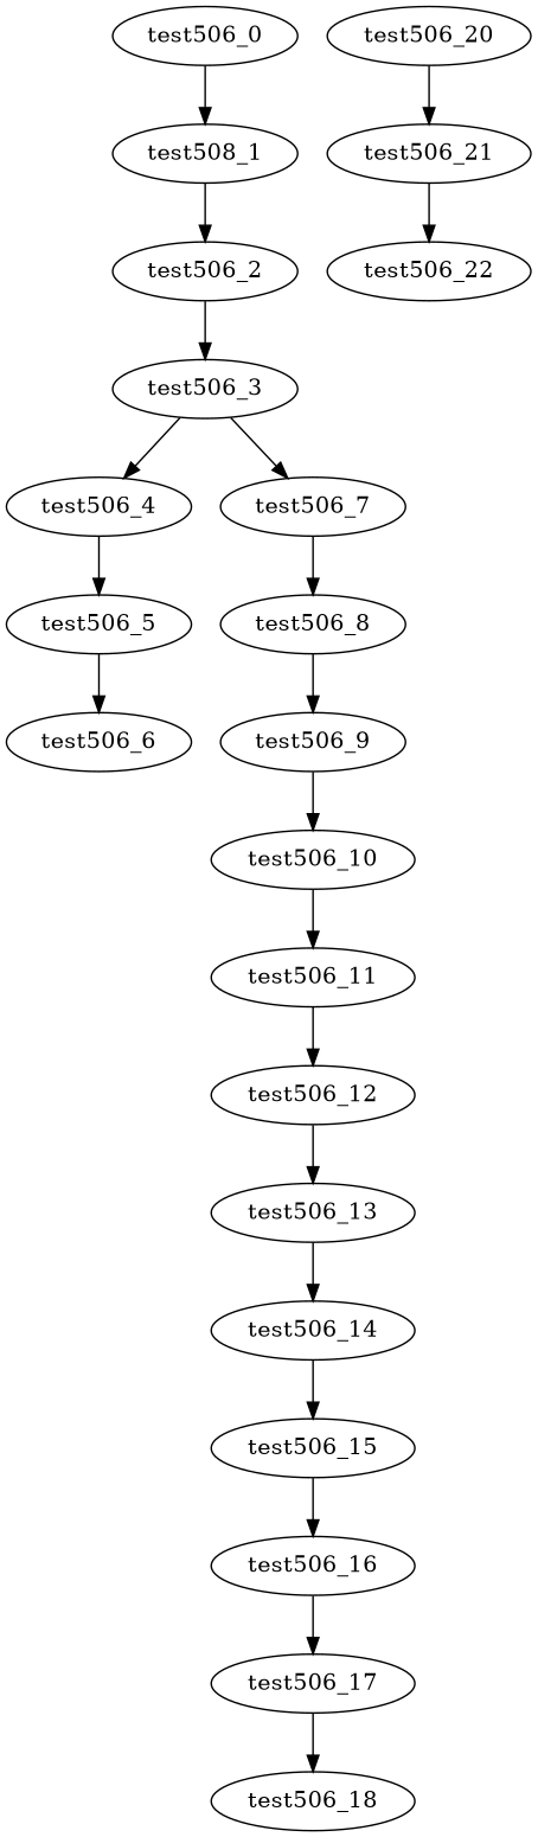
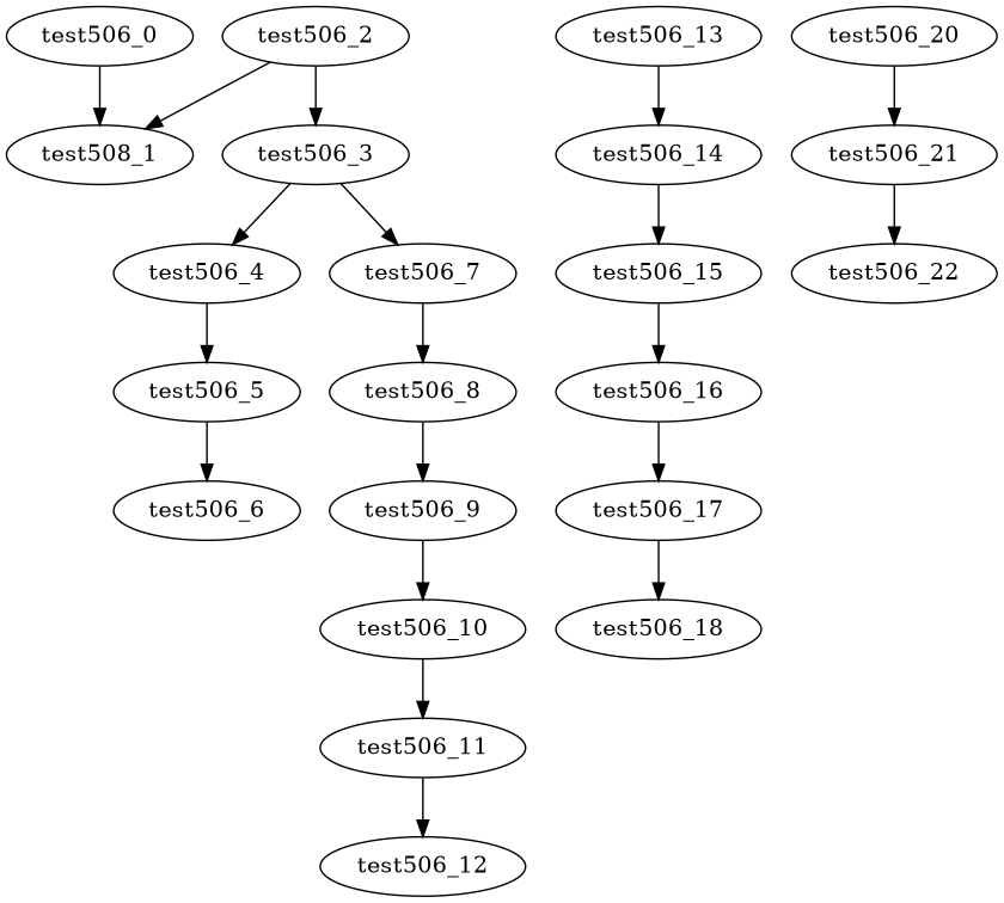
  digraph {
    n1 [label=test508_1]
    test506_0
    test506_2
    test506_3
    test506_4
    test506_7
    test506_5
    test506_6
    test506_8
    test506_9
    test506_10
    test506_11
    test506_12
    test506_13
    test506_14
    test506_15
    test506_16
    test506_17
    test506_18
    test506_20
    test506_21
    test506_22
-   n1 -> test506_2
+   test506_2 -> n1
    test506_0 -> n1
    test506_2 -> test506_3
    test506_3 -> test506_4
    test506_3 -> test506_7
    test506_4 -> test506_5
    test506_7 -> test506_8
    test506_5 -> test506_6
    test506_8 -> test506_9
    test506_9 -> test506_10
    test506_10 -> test506_11
    test506_11 -> test506_12
-   test506_12 -> test506_13
    test506_13 -> test506_14
    test506_14 -> test506_15
    test506_15 -> test506_16
    test506_16 -> test506_17
    test506_17 -> test506_18
    test506_20 -> test506_21
    test506_21 -> test506_22
  }
